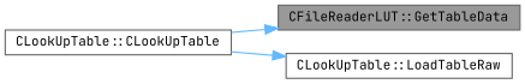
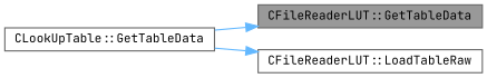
  digraph {
    fontname="JetBrains Mono"
    rankdir=RL
    node [color=grey40 fillcolor=white fontname="JetBrains Mono" fontsize=10 shape=box style=filled]
    edge [color=steelblue1 dir=back fontname="JetBrains Mono" fontsize=10 labelfontname=Helvetica labelfontsize=10 style=solid]
    n1 [color=gray40 fillcolor=grey60 fontcolor=black height=0.2 label="CFileReaderLUT::GetTableData" width=0.4]
-   n2 [height=0.2 label="CLookUpTable::CLookUpTable" width=0.4]
-   n3 [height=0.2 label="CLookUpTable::LoadTableRaw" width=0.4]
+   n2 [height=0.2 label="CLookUpTable::GetTableData" width=0.4]
+   n3 [height=0.2 label="CFileReaderLUT::LoadTableRaw" width=0.4]
    n1 -> n2
    n3 -> n2
  }
